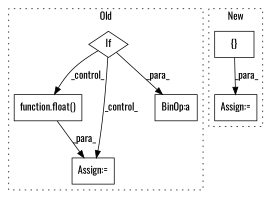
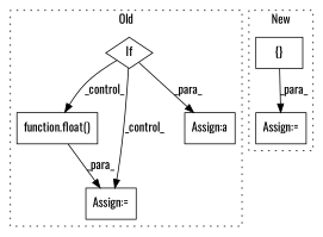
  digraph {
    fontname=Oswald
    node [a=68 fontname=Oswald l=3 shape=box]
    edge [fontname=Oswald]
    n1 [a=75 l="6,1" label="function.float()" s="1633,1640"]
    n2 [label="Assign:=" s=1621]
    n3 [a=96 label=If s=1268 shape=diamond]
-   n4 [a=82 label="BinOp:a" s=1878]
+   n4 [a=82 label="Assign:a" s=1878]
    n5 [a=59 l="2,1" label="{}" s="1071,1071"]
    n6 [label="Assign:=" s=1068]
    subgraph cluster_1 {
      label=Old
      style=dotted
      n1
      n2
      n3
      n4
    }
    subgraph cluster_2 {
      label=New
      style=dotted
      n5
      n6
    }
    n1 -> n2 [label=_para_]
    n3 -> n1 [label=_control_]
    n3 -> n2 [label=_control_]
    n3 -> n4 [label=_para_]
    n5 -> n6 [label=_para_]
  }
